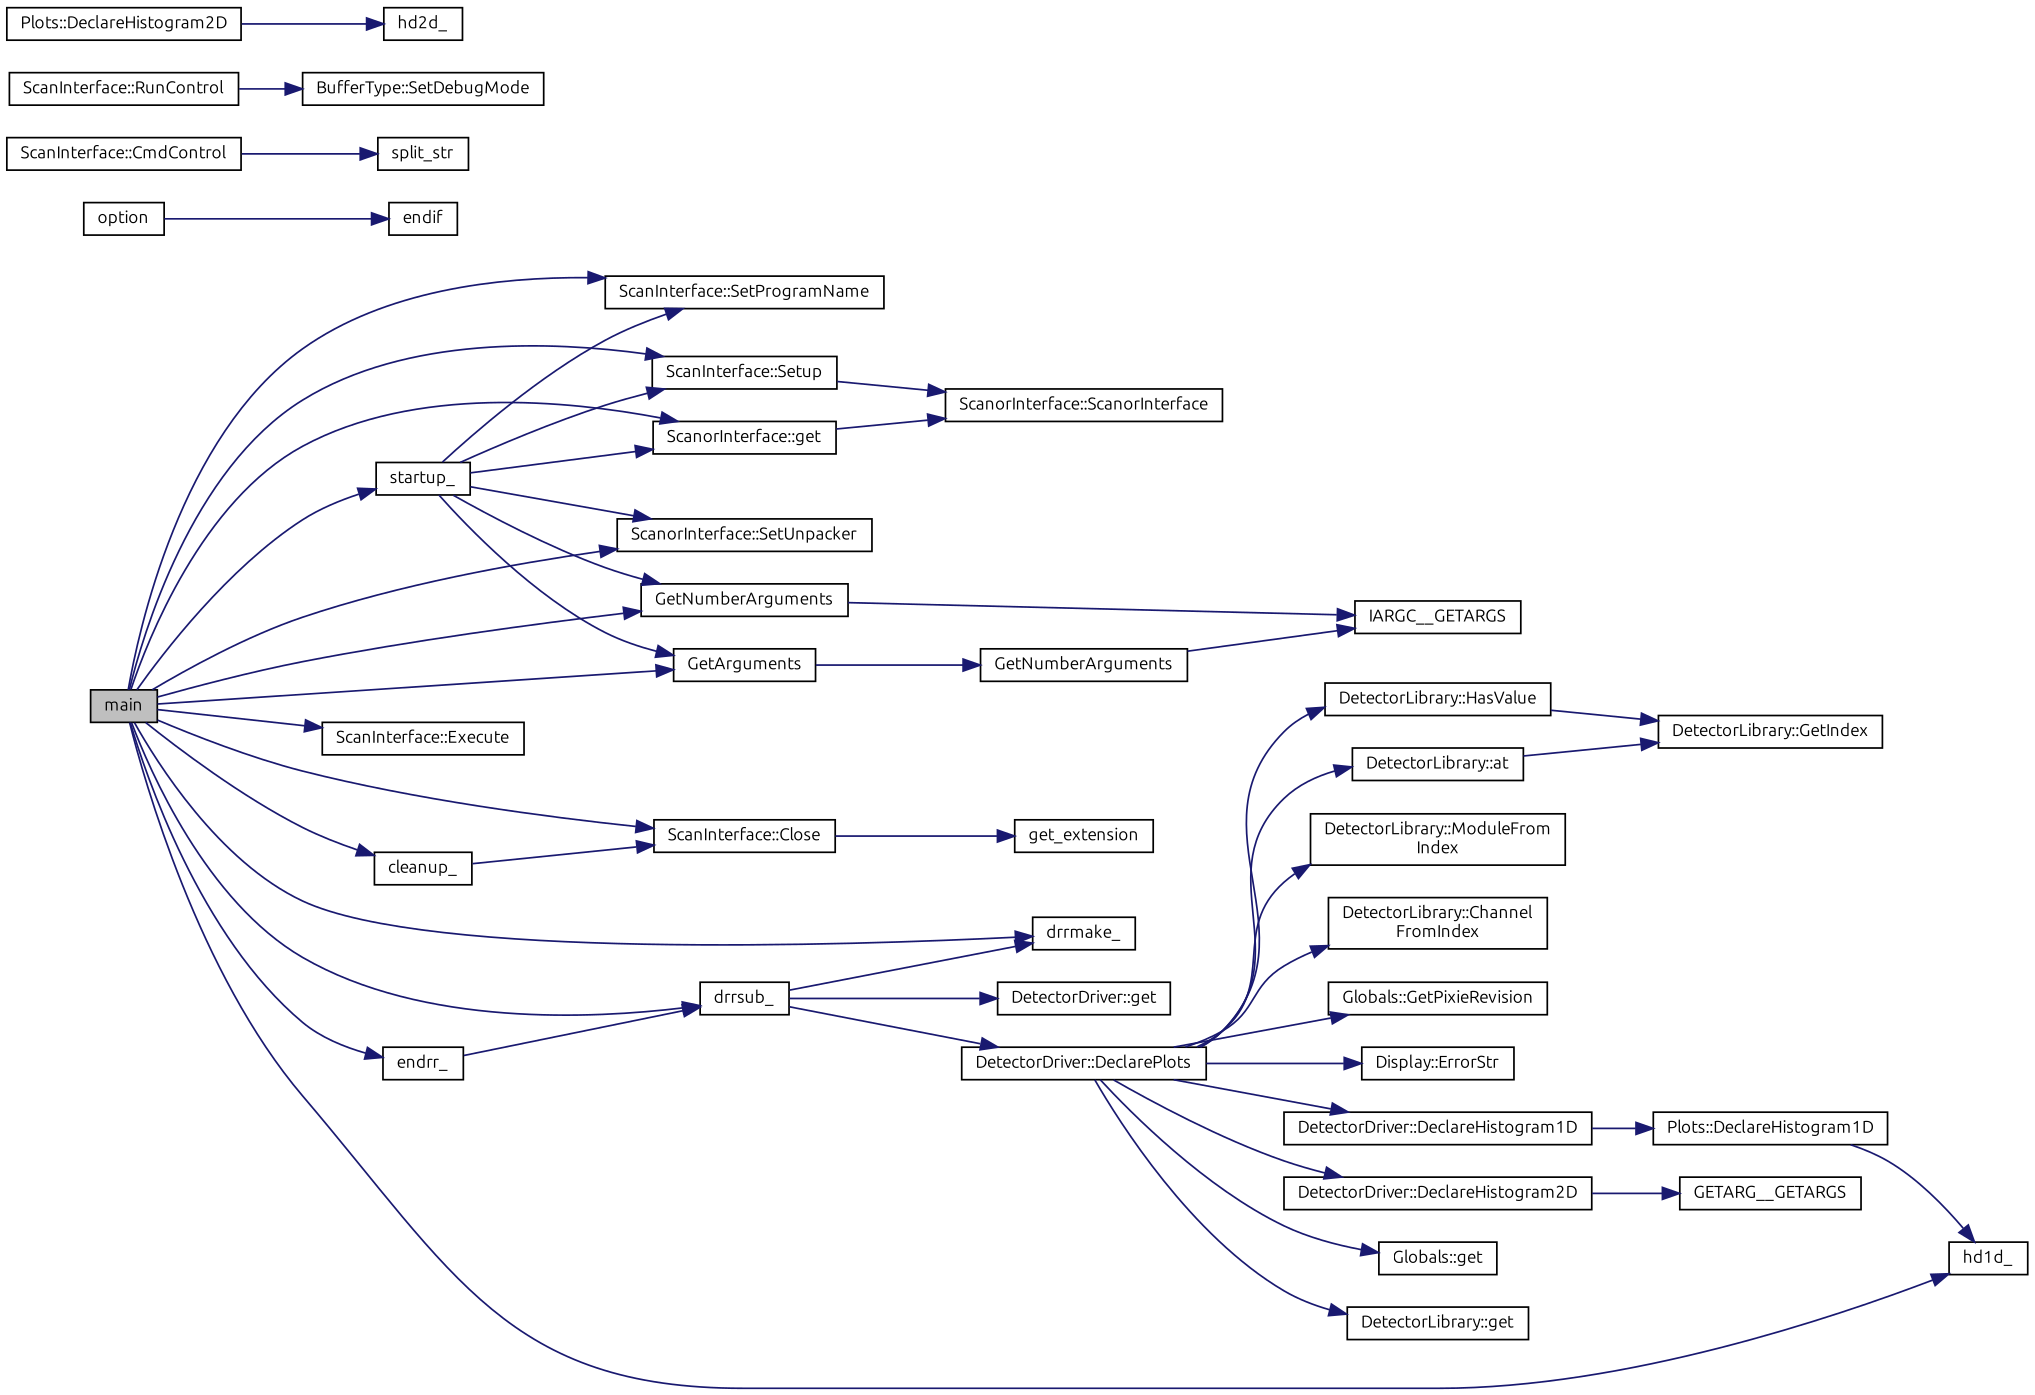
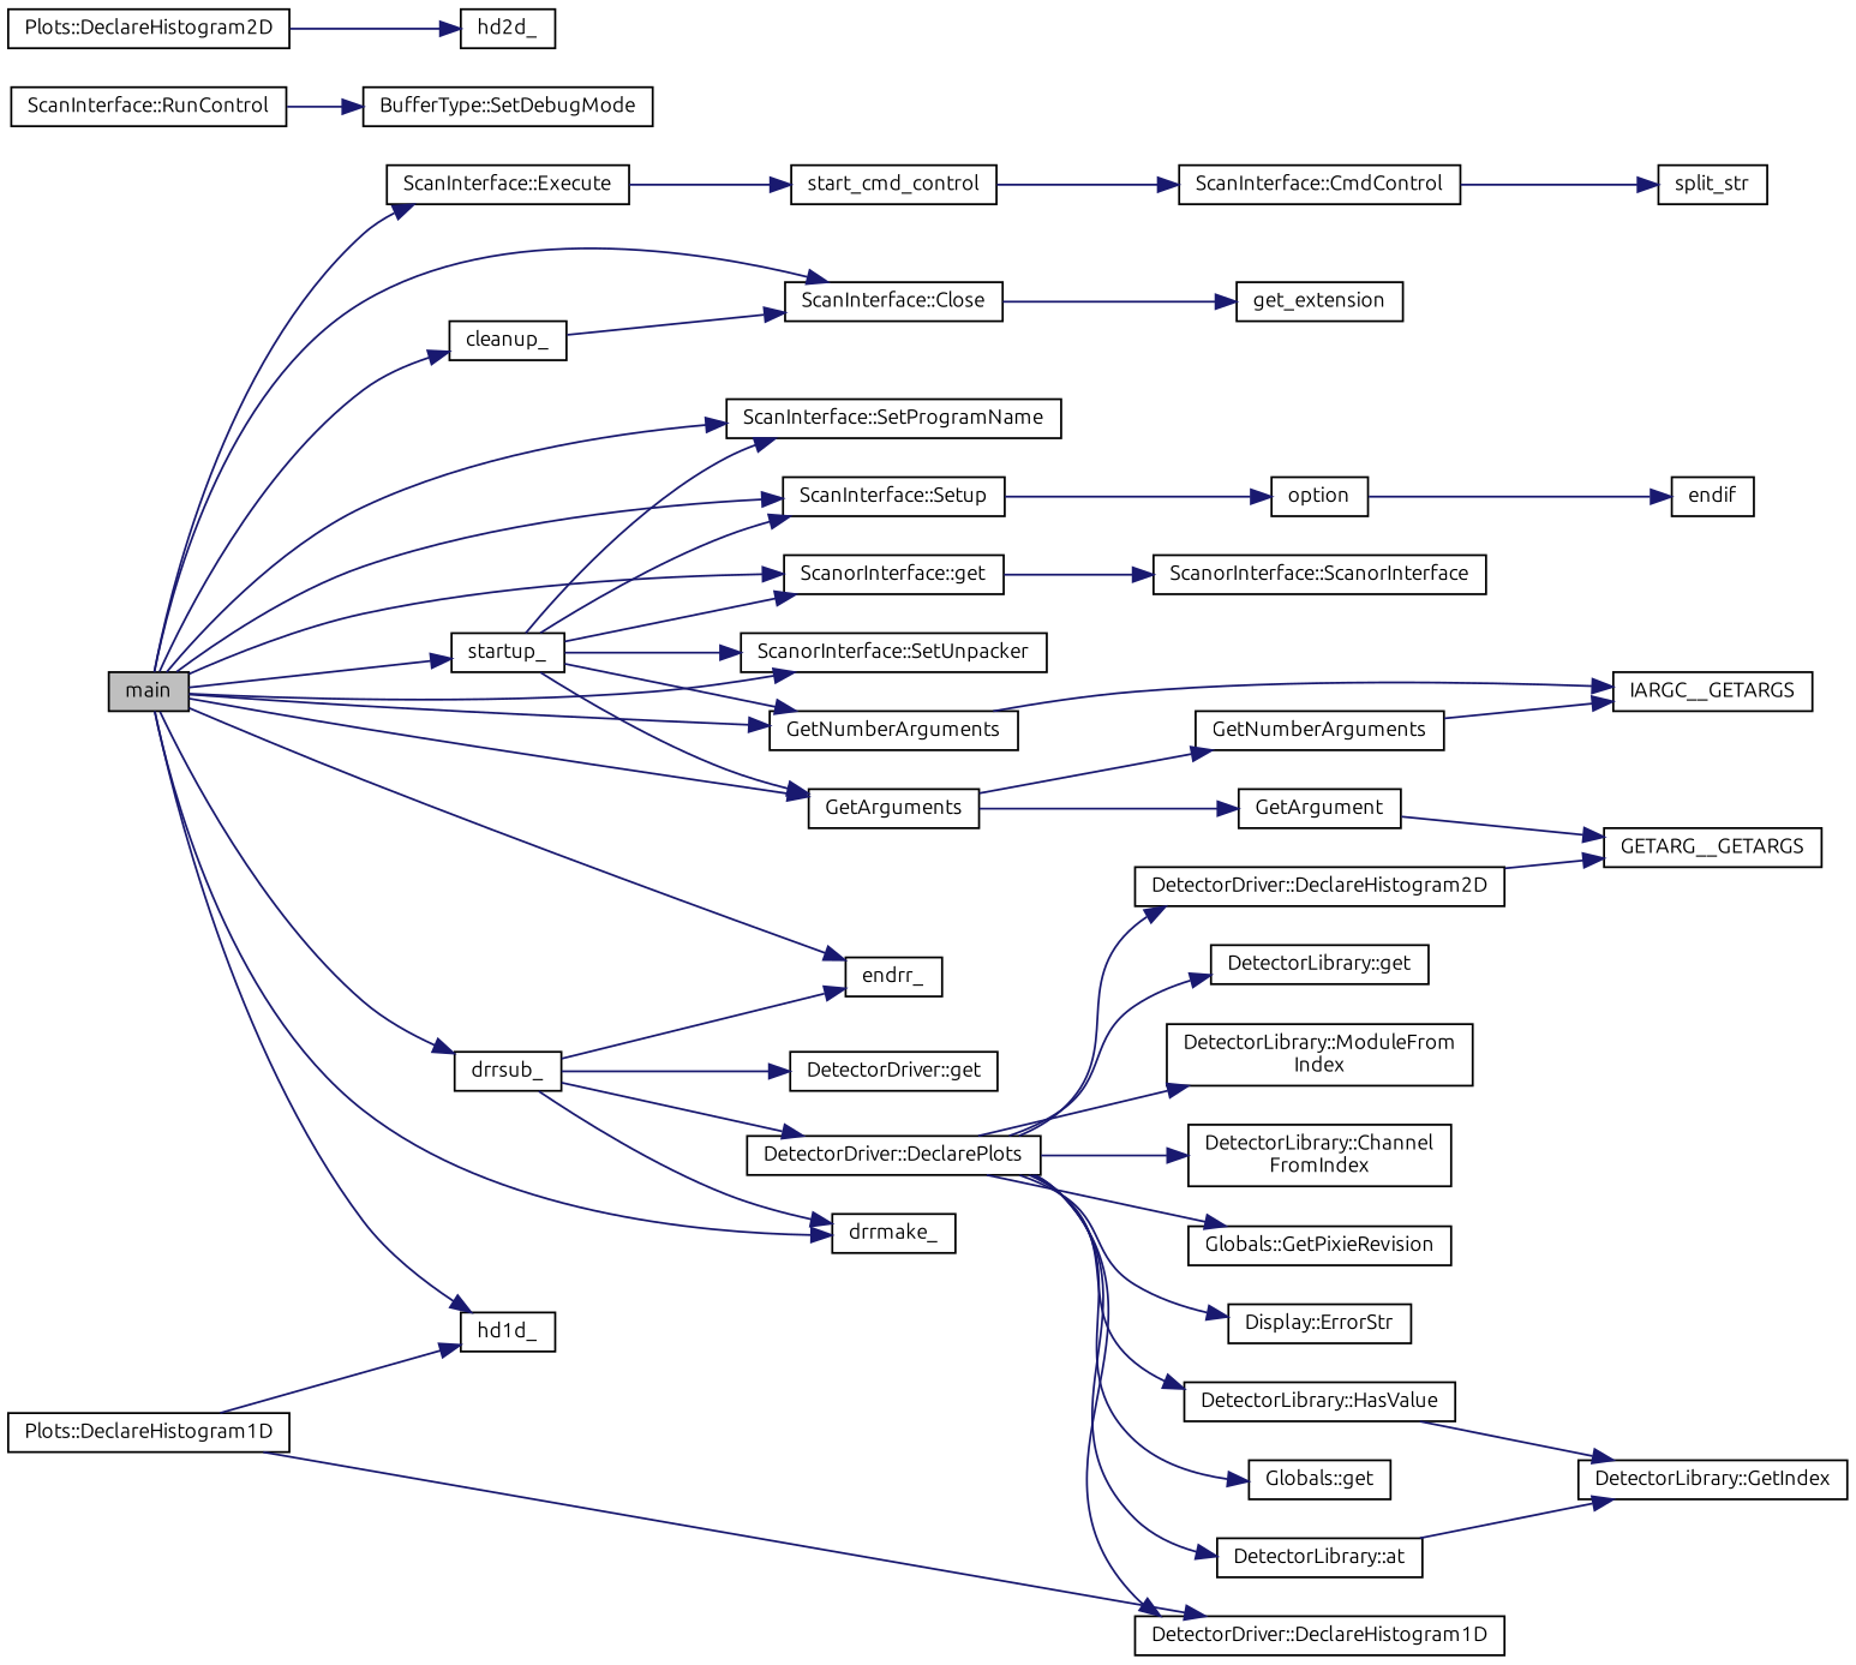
  digraph {
    fontname=Ubuntu
    rankdir=LR
    node [color=black fillcolor=white fontname=Ubuntu fontsize=10 shape=record style=filled]
    edge [color=midnightblue fontname=Ubuntu fontsize=10 labelfontname=Helvetica labelfontsize=10 style=solid]
    n1 [fillcolor=grey75 fontcolor=black height=0.2 label=main width=0.4]
    n2 [height=0.2 label="ScanInterface::SetProgramName" width=0.4]
    n3 [height=0.2 label="ScanInterface::Setup" width=0.4]
    n4 [height=0.2 label="ScanInterface::Execute" width=0.4]
    n5 [height=0.2 label="ScanInterface::Close" width=0.4]
    n6 [height=0.2 label=startup_ width=0.4]
    n7 [height=0.2 label="ScanorInterface::get" width=0.4]
    n8 [height=0.2 label="ScanorInterface::SetUnpacker" width=0.4]
    n9 [height=0.2 label=GetNumberArguments width=0.4]
    n10 [height=0.2 label=GetArguments width=0.4]
    n11 [height=0.2 label=drrsub_ width=0.4]
    n12 [height=0.2 label=drrmake_ width=0.4]
    n13 [height=0.2 label=hd1d_ width=0.4]
    n14 [height=0.2 label=endrr_ width=0.4]
    n15 [height=0.2 label=cleanup_ width=0.4]
    n16 [height=0.2 label=option width=0.4]
+   n17 [height=0.2 label=start_cmd_control width=0.4]
    n18 [height=0.2 label=get_extension width=0.4]
    n19 [height=0.2 label="ScanorInterface::ScanorInterface" width=0.4]
    n20 [height=0.2 label=IARGC__GETARGS width=0.4]
    n21 [height=0.2 label=GetNumberArguments width=0.4]
+   n22 [height=0.2 label=GetArgument width=0.4]
    n23 [height=0.2 label="DetectorDriver::get" width=0.4]
    n24 [height=0.2 label="DetectorDriver::DeclarePlots" width=0.4]
    n25 [height=0.2 label=endif width=0.4]
    n26 [height=0.2 label="ScanInterface::CmdControl" width=0.4]
    n27 [height=0.2 label="ScanInterface::RunControl" width=0.4]
    n28 [height=0.2 label="BufferType::SetDebugMode" width=0.4]
    n29 [height=0.2 label=split_str width=0.4]
    n30 [height=0.2 label=GETARG__GETARGS width=0.4]
    n31 [height=0.2 label="DetectorDriver::DeclareHistogram1D" width=0.4]
    n32 [height=0.2 label="DetectorDriver::DeclareHistogram2D" width=0.4]
    n33 [height=0.2 label="Globals::get" width=0.4]
    n34 [height=0.2 label="DetectorLibrary::get" width=0.4]
    n35 [height=0.2 label="DetectorLibrary::HasValue" width=0.4]
    n36 [height=0.2 label="DetectorLibrary::at" width=0.4]
    n37 [height=0.2 label="DetectorLibrary::ModuleFrom\lIndex" width=0.4]
    n38 [height=0.2 label="DetectorLibrary::Channel\lFromIndex" width=0.4]
    n39 [height=0.2 label="Globals::GetPixieRevision" width=0.4]
    n40 [height=0.2 label="Display::ErrorStr" width=0.4]
    n41 [height=0.2 label="Plots::DeclareHistogram1D" width=0.4]
    n42 [height=0.2 label="DetectorLibrary::GetIndex" width=0.4]
    n43 [height=0.2 label="Plots::DeclareHistogram2D" width=0.4]
    n44 [height=0.2 label=hd2d_ width=0.4]
    n1 -> n2
    n1 -> n3
    n1 -> n4
    n1 -> n5
    n1 -> n6
    n1 -> n7
    n1 -> n8
    n1 -> n9
    n1 -> n10
    n1 -> n11
    n1 -> n12
    n1 -> n13
    n1 -> n14
    n1 -> n15
-   n3 -> n19
+   n3 -> n16
+   n4 -> n17
    n5 -> n18
    n6 -> n2
    n6 -> n3
    n6 -> n7
    n6 -> n8
    n6 -> n9
    n6 -> n10
    n7 -> n19
    n9 -> n20
    n10 -> n21
+   n10 -> n22
    n11 -> n12
-   n14 -> n11
+   n11 -> n14
    n11 -> n23
    n11 -> n24
    n15 -> n5
    n16 -> n25
+   n17 -> n26
    n21 -> n20
+   n22 -> n30
    n24 -> n31
    n24 -> n32
    n24 -> n33
    n24 -> n34
    n24 -> n35
    n24 -> n36
    n24 -> n37
    n24 -> n38
    n24 -> n39
    n24 -> n40
    n26 -> n29
    n27 -> n28
-   n31 -> n41
+   n41 -> n31
    n32 -> n30
    n35 -> n42
    n36 -> n42
    n41 -> n13
    n43 -> n44
  }
